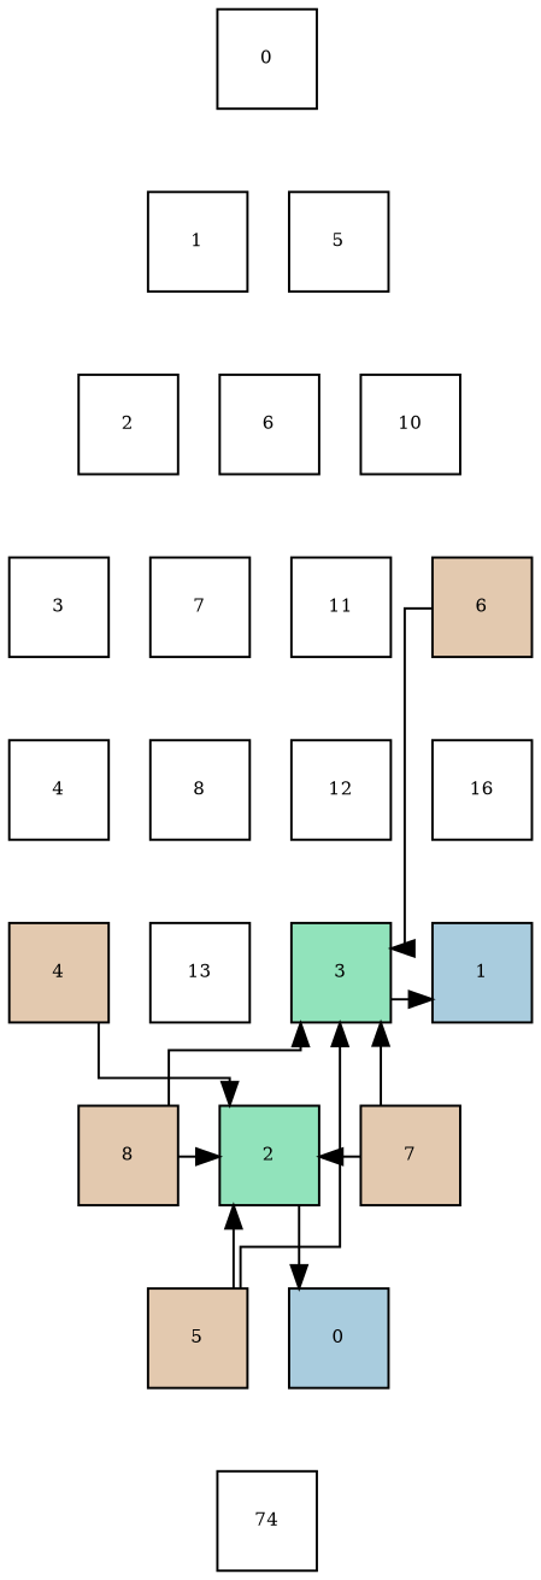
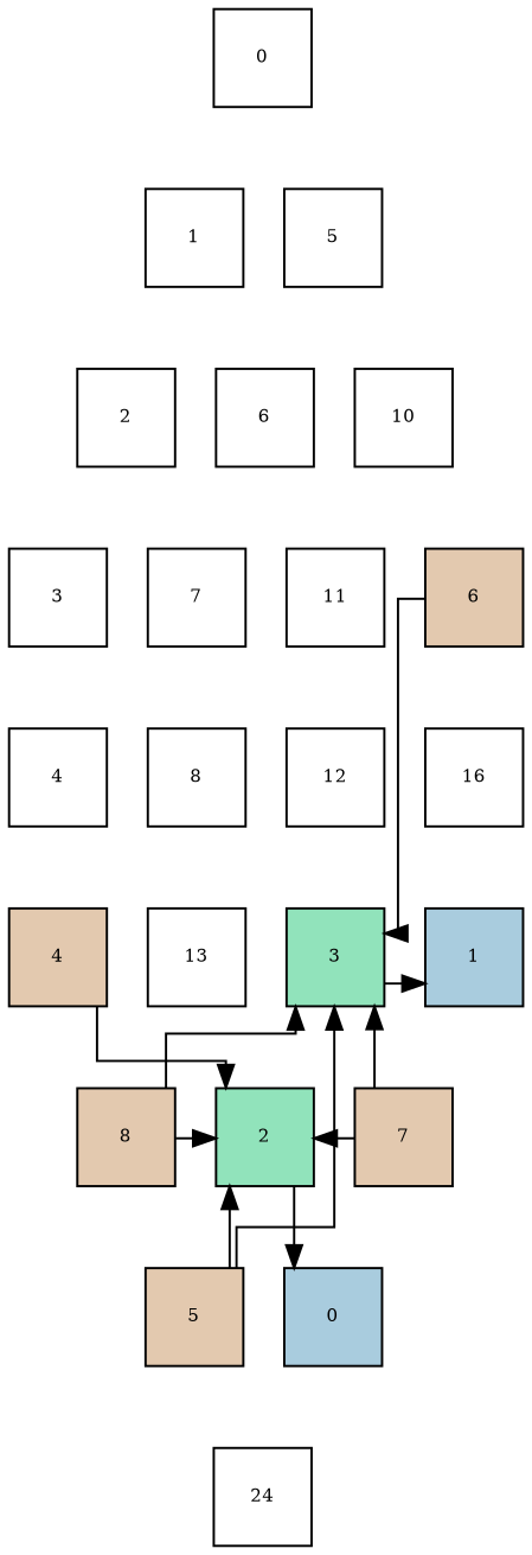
  digraph {
    rank=same
    rankdir=TB
    splines=ortho
    node [fillcolor="#ffffff" fixedsize=true fontsize=8 shape=square style=filled]
    edge [constraint=true style=invis]
    n1 [label=0 width=0.6]
    n2 [label=1 width=0.6]
    n3 [label=5 width=0.6]
    n4 [label=2 width=0.6]
    n5 [label=6 width=0.6]
    n6 [label=10 width=0.6]
    n7 [label=3 width=0.6]
    n8 [label=7 width=0.6]
    n9 [label=11 width=0.6]
    n10 [label=4 width=0.6]
    n11 [label=8 width=0.6]
    n12 [label=12 width=0.6]
    n13 [fillcolor="#e3c9af" label=4 width=0.6]
    n14 [label=13 width=0.6]
    n15 [fillcolor="#e3c9af" label=8 width=0.6]
    n16 [fillcolor="#91e3bb" label=2 width=0.6]
    n17 [fillcolor="#e3c9af" label=6 width=0.6]
    n18 [label=16 width=0.6]
    n19 [fillcolor="#91e3bb" label=3 width=0.6]
    n20 [fillcolor="#e3c9af" label=5 width=0.6]
    n21 [fillcolor="#a9ccde" label=0 width=0.6]
    n22 [fillcolor="#a9ccde" label=1 width=0.6]
    n23 [fillcolor="#e3c9af" label=7 width=0.6]
-   n24 [label=74 width=0.6]
+   n24 [label=24 width=0.6]
    n1 -> n2
    n1 -> n3
    n2 -> n4
    n2 -> n5
    n3 -> n5
    n3 -> n6
    n4 -> n7
    n4 -> n8
    n5 -> n8
    n5 -> n9
    n6 -> n9
    n6 -> n17
    n7 -> n10
    n7 -> n11
    n8 -> n11
    n8 -> n12
    n9 -> n12
    n9 -> n18
    n10 -> n13
    n11 -> n13
    n11 -> n14
    n12 -> n14
    n12 -> n19
    n13 -> n15
    n13 -> n16 [constraint=false style=vis]
    n14 -> n15
    n14 -> n16
    n15 -> n16 [constraint=false style=vis]
    n15 -> n19 [constraint=false style=vis]
    n15 -> n20
    n16 -> n20
    n16 -> n21 [constraint=false style=vis]
    n16 -> n21
    n17 -> n18
    n17 -> n19 [constraint=false style=vis]
    n18 -> n19
    n18 -> n22
    n19 -> n16
    n19 -> n22 [constraint=false style=vis]
    n19 -> n23
    n20 -> n16 [constraint=false style=vis]
    n20 -> n19 [constraint=false style=vis]
    n20 -> n24
    n21 -> n24
    n22 -> n23
    n23 -> n16 [constraint=false style=vis]
    n23 -> n19 [constraint=false style=vis]
    n23 -> n21
  }
